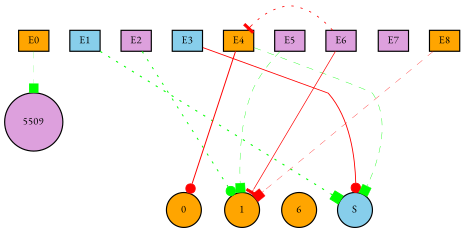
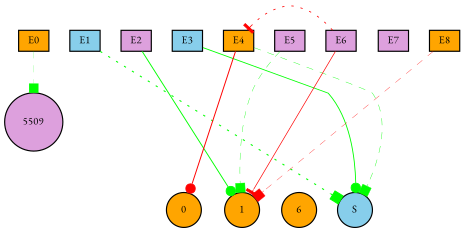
  digraph {
    fontname="EB Garamond"
    node [fillcolor=orange fontname="EB Garamond" fontsize=9 shape=box style=filled]
    edge [fontname="EB Garamond" style=invis]
    E0 [height=0.2 width=0.2]
    E1 [fillcolor=skyblue height=0.2 width=0.2]
    E2 [fillcolor=plum height=0.2 width=0.2]
    E3 [fillcolor=skyblue height=0.2 width=0.2]
    E4 [height=0.2 width=0.2]
    E5 [fillcolor=plum height=0.2 width=0.2]
    E6 [fillcolor=plum height=0.2 width=0.2]
    E7 [fillcolor=plum height=0.2 width=0.2]
    E8 [height=0.2 width=0.2]
    0 [height=0.2 shape=circle width=0.2]
    1 [height=0.2 shape=circle width=0.2]
    n12 [height=0.2 label=6 shape=circle width=0.2]
    S [fillcolor=skyblue height=0.2 shape=circle width=0.2]
    n14 [fillcolor=plum height=0.2 label=5509 shape=circle width=0.2]
    subgraph sub_1 {
      rank=source
      E0
      E1
      E2
      E3
      E4
      E5
      E6
      E7
      E8
    }
    subgraph sub_2 {
      rank=sink
      0
      1
      n12
      S
    }
    E0 -> E1
    E0 -> n14 [arrowhead=box color=green penwidth=0.14458886505248802 style=dashed]
    E1 -> E2
    E1 -> S [arrowhead=box color=green penwidth=0.9033273158289239 style=dotted]
    E2 -> E3
-   E2 -> 1 [arrowhead=dot color=green penwidth=0.7928334511283781 style=dotted]
+   E2 -> 1 [arrowhead=dot color=green penwidth=0.7928334511283781 style=solid]
    E3 -> E4
-   E3 -> S [arrowhead=dot color=red penwidth=0.7503912163988068 style=solid]
+   E3 -> S [arrowhead=dot color=green penwidth=0.7503912163988068 style=solid]
    E4 -> E5
    E4 -> 0 [arrowhead=dot color=red penwidth=0.8317320636709838 style=solid]
    E4 -> S [arrowhead=box color=green penwidth=0.32350593941878036 style=dashed]
    E5 -> E6
    E5 -> 1 [arrowhead=box color=green penwidth=0.3057822908883191 style=dashed]
    E6 -> E4 [arrowhead=tee color=red penwidth=0.680463714011847 style=dotted]
    E6 -> E7
    E6 -> 1 [arrowhead=tee color=red penwidth=0.5829458502011552 style=solid]
    E7 -> E8
    E8 -> 1 [arrowhead=box color=red penwidth=0.2700688313029591 style=dashed]
    0 -> 1
    1 -> n12
    n12 -> S
  }
